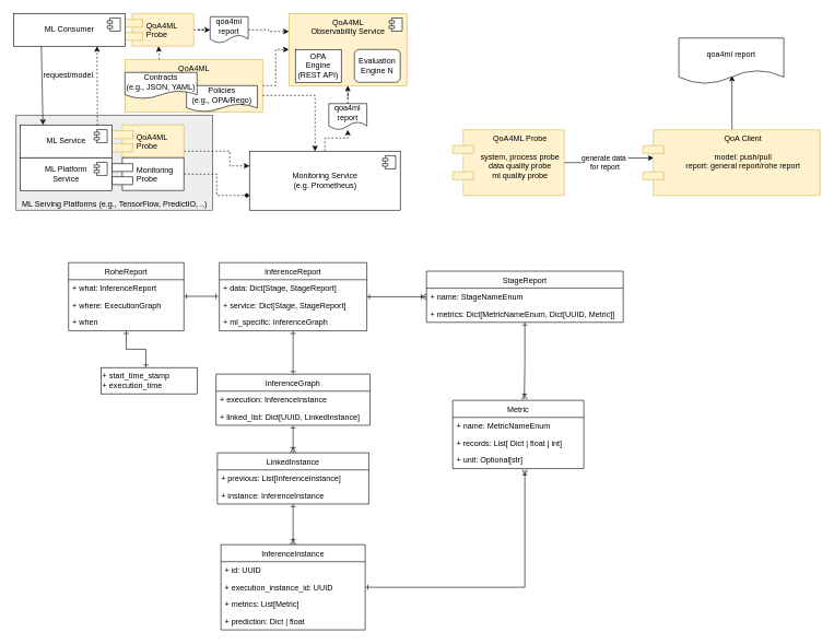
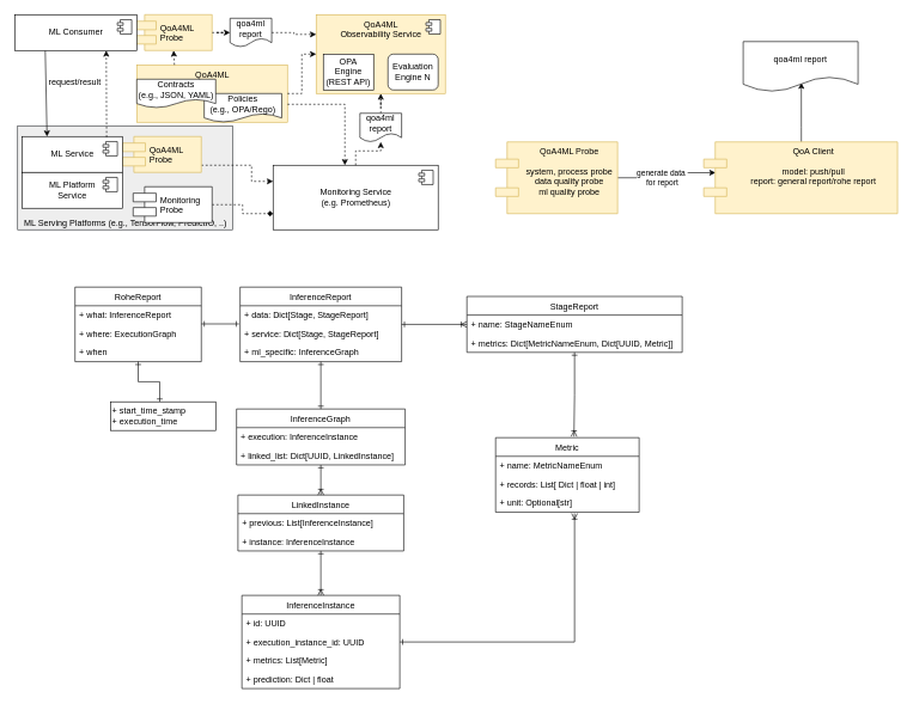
  <mxCell id="0" />
  <mxCell id="1" parent="0" />
  <mxCell id="2" value="QoA4ML" style="html=1;fillColor=#fff2cc;strokeColor=#d6b656;labelPosition=center;verticalLabelPosition=middle;align=center;verticalAlign=top;" parent="1" vertex="1"><mxGeometry x="190" y="90" width="210" height="80" as="geometry" /></mxCell>
  <mxCell id="3" value="&lt;span style=&quot;text-align: left&quot;&gt;ML Serving Platforms (e.g., TensorFlow, PredictIO, ..)&lt;/span&gt;" style="html=1;labelPosition=center;verticalLabelPosition=middle;align=center;verticalAlign=bottom;fillColor=#eeeeee;strokeColor=#36393d;" parent="1" vertex="1"><mxGeometry x="24" y="175" width="300" height="145" as="geometry" /></mxCell>
  <mxCell id="4" style="edgeStyle=orthogonalEdgeStyle;rounded=0;orthogonalLoop=1;jettySize=auto;html=1;entryX=0;entryY=0.25;entryDx=0;entryDy=0;dashed=1;" parent="1" source="5" target="9" edge="1"><mxGeometry relative="1" as="geometry"><Array as="points"><mxPoint x="350" y="230" /><mxPoint x="350" y="253" /></Array></mxGeometry></mxCell>
  <mxCell id="5" value="QoA4ML &#10;Probe" style="shape=component;align=left;spacingLeft=36;fillColor=#fff2cc;strokeColor=#d6b656;" parent="1" vertex="1"><mxGeometry x="170" y="190" width="110" height="50" as="geometry" /></mxCell>
  <mxCell id="6" style="edgeStyle=orthogonalEdgeStyle;rounded=0;orthogonalLoop=1;jettySize=auto;html=1;dashed=1;" parent="1" source="2" target="9" edge="1"><mxGeometry relative="1" as="geometry"><Array as="points"><mxPoint x="480" y="145" /></Array></mxGeometry></mxCell>
  <mxCell id="7" value="QoA4ML &#10;Probe" style="shape=component;align=left;spacingLeft=36;fillColor=#fff2cc;strokeColor=#d6b656;" parent="1" vertex="1"><mxGeometry x="185" y="20" width="110" height="50" as="geometry" /></mxCell>
  <mxCell id="8" style="edgeStyle=orthogonalEdgeStyle;rounded=0;orthogonalLoop=1;jettySize=auto;html=1;dashed=1;" parent="1" source="33" target="13" edge="1"><mxGeometry relative="1" as="geometry" /></mxCell>
  <mxCell id="9" value="Monitoring Service&lt;br&gt;(e.g. Prometheus)" style="html=1;" parent="1" vertex="1"><mxGeometry x="380" y="230" width="230" height="90" as="geometry" /></mxCell>
  <mxCell id="10" value="" style="shape=component;jettyWidth=8;jettyHeight=4;" parent="9" vertex="1"><mxGeometry x="1" width="20" height="20" relative="1" as="geometry"><mxPoint x="-27" y="7" as="offset" /></mxGeometry></mxCell>
  <mxCell id="11" style="edgeStyle=orthogonalEdgeStyle;rounded=0;orthogonalLoop=1;jettySize=auto;html=1;entryX=0;entryY=0.75;entryDx=0;entryDy=0;dashed=1;endArrow=diamond;" parent="1" source="12" target="9" edge="1"><mxGeometry relative="1" as="geometry" /></mxCell>
- <mxCell id="12" value="Monitoring &#10;Probe" style="shape=component;align=left;spacingLeft=36;" parent="1" vertex="1"><mxGeometry x="170" y="240" width="110" height="50" as="geometry" /></mxCell>
+ <mxCell id="12" value="Monitoring &#10;Probe" style="shape=component;align=left;spacingLeft=36;" parent="1" vertex="1"><mxGeometry x="185" y="260" width="110" height="50" as="geometry" /></mxCell>
  <mxCell id="13" value="QoA4ML &lt;br&gt;Observability Service" style="html=1;fillColor=#fff2cc;strokeColor=#d6b656;verticalAlign=top;" parent="1" vertex="1"><mxGeometry x="440" y="20" width="180" height="110" as="geometry" /></mxCell>
  <mxCell id="14" value="" style="shape=component;jettyWidth=8;jettyHeight=4;" parent="13" vertex="1"><mxGeometry x="1" width="20" height="20" relative="1" as="geometry"><mxPoint x="-27" y="7" as="offset" /></mxGeometry></mxCell>
  <mxCell id="15" value="OPA &lt;br&gt;Engine (REST API)" style="rounded=0;whiteSpace=wrap;html=1;" parent="13" vertex="1"><mxGeometry x="10" y="55" width="70" height="50" as="geometry" /></mxCell>
  <mxCell id="16" value="Evaluation Engine N" style="whiteSpace=wrap;html=1;rounded=1;" parent="13" vertex="1"><mxGeometry x="100" y="55" width="70" height="50" as="geometry" /></mxCell>
  <mxCell id="17" style="edgeStyle=orthogonalEdgeStyle;rounded=0;orthogonalLoop=1;jettySize=auto;html=1;dashed=1;" parent="1" source="2" target="13" edge="1"><mxGeometry relative="1" as="geometry" /></mxCell>
  <mxCell id="18" value="ML Service" style="html=1;" parent="1" vertex="1"><mxGeometry x="30" y="190" width="140" height="50" as="geometry" /></mxCell>
  <mxCell id="19" value="" style="shape=component;jettyWidth=8;jettyHeight=4;" parent="18" vertex="1"><mxGeometry x="1" width="20" height="20" relative="1" as="geometry"><mxPoint x="-27" y="7" as="offset" /></mxGeometry></mxCell>
  <mxCell id="20" value="Policies&lt;br&gt;(e.g., OPA/Rego)" style="shape=document;whiteSpace=wrap;html=1;boundedLbl=1;" parent="1" vertex="1"><mxGeometry x="284" y="130" width="108" height="40" as="geometry" /></mxCell>
  <mxCell id="21" style="rounded=0;orthogonalLoop=1;jettySize=auto;html=1;exitX=0.25;exitY=1;exitDx=0;exitDy=0;entryX=0.25;entryY=0;entryDx=0;entryDy=0;" parent="1" source="22" target="18" edge="1"><mxGeometry relative="1" as="geometry" /></mxCell>
  <mxCell id="22" value="ML Consumer" style="html=1;" parent="1" vertex="1"><mxGeometry x="20" y="20" width="170" height="50" as="geometry" /></mxCell>
  <mxCell id="23" value="" style="shape=component;jettyWidth=8;jettyHeight=4;" parent="22" vertex="1"><mxGeometry x="1" width="20" height="20" relative="1" as="geometry"><mxPoint x="-27" y="7" as="offset" /></mxGeometry></mxCell>
  <mxCell id="24" value="ML Platform&lt;br&gt;Service" style="html=1;" parent="1" vertex="1"><mxGeometry x="30" y="240" width="140" height="50" as="geometry" /></mxCell>
  <mxCell id="25" value="" style="shape=component;jettyWidth=8;jettyHeight=4;" parent="24" vertex="1"><mxGeometry x="1" width="20" height="20" relative="1" as="geometry"><mxPoint x="-27" y="7" as="offset" /></mxGeometry></mxCell>
  <mxCell id="26" value="" style="endArrow=classic;html=1;exitX=0.843;exitY=0.02;exitDx=0;exitDy=0;dashed=1;entryX=0.75;entryY=1;entryDx=0;entryDy=0;exitPerimeter=0;" parent="1" source="18" target="22" edge="1"><mxGeometry width="50" height="50" relative="1" as="geometry"><mxPoint x="170" y="480" as="sourcePoint" /><mxPoint x="220" y="430" as="targetPoint" /></mxGeometry></mxCell>
- <mxCell id="27" value="request/model" style="text;html=1;strokeColor=none;fillColor=none;align=center;verticalAlign=middle;whiteSpace=wrap;rounded=0;" parent="1" vertex="1"><mxGeometry x="84" y="105" width="40" height="20" as="geometry" /></mxCell>
+ <mxCell id="27" value="request/result" style="text;html=1;strokeColor=none;fillColor=none;align=center;verticalAlign=middle;whiteSpace=wrap;rounded=0;" parent="1" vertex="1"><mxGeometry x="84" y="105" width="40" height="20" as="geometry" /></mxCell>
  <mxCell id="28" style="edgeStyle=orthogonalEdgeStyle;rounded=0;orthogonalLoop=1;jettySize=auto;html=1;dashed=1;exitX=1;exitY=0.5;exitDx=0;exitDy=0;entryX=0;entryY=0.25;entryDx=0;entryDy=0;" parent="1" source="29" target="13" edge="1"><mxGeometry relative="1" as="geometry"><mxPoint x="229" y="70" as="sourcePoint" /><mxPoint x="430" y="230" as="targetPoint" /><Array as="points" /></mxGeometry></mxCell>
  <mxCell id="29" value="qoa4ml report" style="shape=document;whiteSpace=wrap;html=1;boundedLbl=1;" parent="1" vertex="1"><mxGeometry x="320" y="25" width="58" height="40" as="geometry" /></mxCell>
  <mxCell id="30" style="edgeStyle=orthogonalEdgeStyle;rounded=0;orthogonalLoop=1;jettySize=auto;html=1;dashed=1;exitX=1;exitY=0.5;exitDx=0;exitDy=0;" parent="1" source="7" target="29" edge="1"><mxGeometry relative="1" as="geometry"><mxPoint x="284" y="45" as="sourcePoint" /><mxPoint x="430" y="230" as="targetPoint" /><Array as="points" /></mxGeometry></mxCell>
  <mxCell id="31" style="rounded=0;orthogonalLoop=1;jettySize=auto;html=1;dashed=1;exitX=0.25;exitY=0;exitDx=0;exitDy=0;" parent="1" source="2" target="7" edge="1"><mxGeometry relative="1" as="geometry"><mxPoint x="410" y="135" as="sourcePoint" /><mxPoint x="450" y="85" as="targetPoint" /></mxGeometry></mxCell>
  <mxCell id="32" value="Contracts&lt;br&gt;(e.g., JSON, YAML)" style="shape=document;whiteSpace=wrap;html=1;boundedLbl=1;" parent="1" vertex="1"><mxGeometry x="190" y="110" width="110" height="40" as="geometry" /></mxCell>
  <mxCell id="33" value="qoa4ml report" style="shape=document;whiteSpace=wrap;html=1;boundedLbl=1;" parent="1" vertex="1"><mxGeometry x="501" y="157.5" width="58" height="40" as="geometry" /></mxCell>
  <mxCell id="34" style="edgeStyle=orthogonalEdgeStyle;rounded=0;orthogonalLoop=1;jettySize=auto;html=1;dashed=1;" parent="1" source="9" target="33" edge="1"><mxGeometry relative="1" as="geometry"><mxPoint x="495" y="230" as="sourcePoint" /><mxPoint x="530" y="130" as="targetPoint" /></mxGeometry></mxCell>
  <mxCell id="35" style="edgeStyle=orthogonalEdgeStyle;rounded=0;orthogonalLoop=1;jettySize=auto;html=1;entryX=-0.006;entryY=0.974;entryDx=0;entryDy=0;entryPerimeter=0;endArrow=ERone;endFill=0;startArrow=ERone;startFill=0;" parent="1" source="37" target="44" edge="1"><mxGeometry relative="1" as="geometry"><mxPoint x="330" y="452" as="targetPoint" /><Array as="points"><mxPoint x="333" y="452" /><mxPoint x="384" y="451" /></Array></mxGeometry></mxCell>
  <mxCell id="36" style="edgeStyle=orthogonalEdgeStyle;rounded=0;orthogonalLoop=1;jettySize=auto;html=1;entryX=0.466;entryY=0;entryDx=0;entryDy=0;entryPerimeter=0;endArrow=ERone;endFill=0;startArrow=ERone;startFill=0;" parent="1" source="37" target="51" edge="1"><mxGeometry relative="1" as="geometry" /></mxCell>
  <mxCell id="37" value="RoheReport" style="swimlane;fontStyle=0;childLayout=stackLayout;horizontal=1;startSize=26;fillColor=none;horizontalStack=0;resizeParent=1;resizeParentMax=0;resizeLast=0;collapsible=1;marginBottom=0;" parent="1" vertex="1"><mxGeometry x="104" y="400" width="176" height="104" as="geometry" /></mxCell>
  <mxCell id="38" value="+ what: InferenceReport   " style="text;strokeColor=none;fillColor=none;align=left;verticalAlign=top;spacingLeft=4;spacingRight=4;overflow=hidden;rotatable=0;points=[[0,0.5],[1,0.5]];portConstraint=eastwest;" parent="37" vertex="1"><mxGeometry y="26" width="176" height="26" as="geometry" /></mxCell>
  <mxCell id="39" value="+ where: ExecutionGraph" style="text;strokeColor=none;fillColor=none;align=left;verticalAlign=top;spacingLeft=4;spacingRight=4;overflow=hidden;rotatable=0;points=[[0,0.5],[1,0.5]];portConstraint=eastwest;" parent="37" vertex="1"><mxGeometry y="52" width="176" height="26" as="geometry" /></mxCell>
  <mxCell id="40" value="+ when" style="text;strokeColor=none;fillColor=none;align=left;verticalAlign=top;spacingLeft=4;spacingRight=4;overflow=hidden;rotatable=0;points=[[0,0.5],[1,0.5]];portConstraint=eastwest;" parent="37" vertex="1"><mxGeometry y="78" width="176" height="26" as="geometry" /></mxCell>
  <mxCell id="41" style="edgeStyle=orthogonalEdgeStyle;rounded=0;orthogonalLoop=1;jettySize=auto;html=1;entryX=0.5;entryY=0;entryDx=0;entryDy=0;startArrow=ERone;startFill=0;endArrow=ERone;endFill=0;" parent="1" source="43" target="48" edge="1"><mxGeometry relative="1" as="geometry" /></mxCell>
  <mxCell id="42" style="edgeStyle=orthogonalEdgeStyle;rounded=0;orthogonalLoop=1;jettySize=auto;html=1;entryX=0;entryY=0.5;entryDx=0;entryDy=0;startArrow=ERone;startFill=0;endArrow=ERoneToMany;endFill=0;" parent="1" source="43" target="63" edge="1"><mxGeometry relative="1" as="geometry" /></mxCell>
  <mxCell id="43" value="InferenceReport" style="swimlane;fontStyle=0;childLayout=stackLayout;horizontal=1;startSize=26;fillColor=none;horizontalStack=0;resizeParent=1;resizeParentMax=0;resizeLast=0;collapsible=1;marginBottom=0;" parent="1" vertex="1"><mxGeometry x="334" y="400" width="225" height="104" as="geometry" /></mxCell>
  <mxCell id="44" value="+ data: Dict[Stage, StageReport]    " style="text;strokeColor=none;fillColor=none;align=left;verticalAlign=top;spacingLeft=4;spacingRight=4;overflow=hidden;rotatable=0;points=[[0,0.5],[1,0.5]];portConstraint=eastwest;" parent="43" vertex="1"><mxGeometry y="26" width="225" height="26" as="geometry" /></mxCell>
  <mxCell id="45" value="+ service: Dict[Stage, StageReport]" style="text;strokeColor=none;fillColor=none;align=left;verticalAlign=top;spacingLeft=4;spacingRight=4;overflow=hidden;rotatable=0;points=[[0,0.5],[1,0.5]];portConstraint=eastwest;" parent="43" vertex="1"><mxGeometry y="52" width="225" height="26" as="geometry" /></mxCell>
  <mxCell id="46" value="+ ml_specific: InferenceGraph" style="text;strokeColor=none;fillColor=none;align=left;verticalAlign=top;spacingLeft=4;spacingRight=4;overflow=hidden;rotatable=0;points=[[0,0.5],[1,0.5]];portConstraint=eastwest;" parent="43" vertex="1"><mxGeometry y="78" width="225" height="26" as="geometry" /></mxCell>
  <mxCell id="47" style="edgeStyle=orthogonalEdgeStyle;rounded=0;orthogonalLoop=1;jettySize=auto;html=1;entryX=0.5;entryY=0;entryDx=0;entryDy=0;startArrow=ERone;startFill=0;endArrow=ERoneToMany;endFill=0;" parent="1" source="48" target="53" edge="1"><mxGeometry relative="1" as="geometry" /></mxCell>
  <mxCell id="48" value="InferenceGraph" style="swimlane;fontStyle=0;childLayout=stackLayout;horizontal=1;startSize=26;fillColor=none;horizontalStack=0;resizeParent=1;resizeParentMax=0;resizeLast=0;collapsible=1;marginBottom=0;" parent="1" vertex="1"><mxGeometry x="329" y="570" width="235" height="78" as="geometry" /></mxCell>
  <mxCell id="49" value="+ execution: InferenceInstance    " style="text;strokeColor=none;fillColor=none;align=left;verticalAlign=top;spacingLeft=4;spacingRight=4;overflow=hidden;rotatable=0;points=[[0,0.5],[1,0.5]];portConstraint=eastwest;" parent="48" vertex="1"><mxGeometry y="26" width="235" height="26" as="geometry" /></mxCell>
  <mxCell id="50" value="+ linked_list: Dict[UUID, LinkedInstance]" style="text;strokeColor=none;fillColor=none;align=left;verticalAlign=top;spacingLeft=4;spacingRight=4;overflow=hidden;rotatable=0;points=[[0,0.5],[1,0.5]];portConstraint=eastwest;" parent="48" vertex="1"><mxGeometry y="52" width="235" height="26" as="geometry" /></mxCell>
  <mxCell id="51" value="&lt;div style=&quot;&quot;&gt;&lt;span style=&quot;background-color: initial;&quot;&gt;+ start_time_stamp&lt;/span&gt;&lt;/div&gt;&lt;div style=&quot;&quot;&gt;&lt;span style=&quot;background-color: initial;&quot;&gt;+ execution_time&lt;/span&gt;&lt;/div&gt;" style="html=1;align=left;" parent="1" vertex="1"><mxGeometry x="154" y="560" width="146" height="40" as="geometry" /></mxCell>
  <mxCell id="52" style="edgeStyle=orthogonalEdgeStyle;rounded=0;orthogonalLoop=1;jettySize=auto;html=1;entryX=0.5;entryY=0;entryDx=0;entryDy=0;startArrow=ERone;startFill=0;endArrow=ERoneToMany;endFill=0;" parent="1" source="53" target="56" edge="1"><mxGeometry relative="1" as="geometry" /></mxCell>
  <mxCell id="53" value="LinkedInstance" style="swimlane;fontStyle=0;childLayout=stackLayout;horizontal=1;startSize=26;fillColor=none;horizontalStack=0;resizeParent=1;resizeParentMax=0;resizeLast=0;collapsible=1;marginBottom=0;" parent="1" vertex="1"><mxGeometry x="331" y="690" width="231" height="78" as="geometry" /></mxCell>
  <mxCell id="54" value="+ previous: List[InferenceInstance]" style="text;strokeColor=none;fillColor=none;align=left;verticalAlign=top;spacingLeft=4;spacingRight=4;overflow=hidden;rotatable=0;points=[[0,0.5],[1,0.5]];portConstraint=eastwest;" parent="53" vertex="1"><mxGeometry y="26" width="231" height="26" as="geometry" /></mxCell>
  <mxCell id="55" value="+ instance: InferenceInstance" style="text;strokeColor=none;fillColor=none;align=left;verticalAlign=top;spacingLeft=4;spacingRight=4;overflow=hidden;rotatable=0;points=[[0,0.5],[1,0.5]];portConstraint=eastwest;" parent="53" vertex="1"><mxGeometry y="52" width="231" height="26" as="geometry" /></mxCell>
  <mxCell id="56" value="InferenceInstance" style="swimlane;fontStyle=0;childLayout=stackLayout;horizontal=1;startSize=26;fillColor=none;horizontalStack=0;resizeParent=1;resizeParentMax=0;resizeLast=0;collapsible=1;marginBottom=0;" parent="1" vertex="1"><mxGeometry x="336.5" y="830" width="220" height="130" as="geometry" /></mxCell>
  <mxCell id="57" value="+ id: UUID    " style="text;strokeColor=none;fillColor=none;align=left;verticalAlign=top;spacingLeft=4;spacingRight=4;overflow=hidden;rotatable=0;points=[[0,0.5],[1,0.5]];portConstraint=eastwest;" parent="56" vertex="1"><mxGeometry y="26" width="220" height="26" as="geometry" /></mxCell>
  <mxCell id="58" value="+ execution_instance_id: UUID" style="text;strokeColor=none;fillColor=none;align=left;verticalAlign=top;spacingLeft=4;spacingRight=4;overflow=hidden;rotatable=0;points=[[0,0.5],[1,0.5]];portConstraint=eastwest;" parent="56" vertex="1"><mxGeometry y="52" width="220" height="26" as="geometry" /></mxCell>
  <mxCell id="59" value="+ metrics: List[Metric]" style="text;strokeColor=none;fillColor=none;align=left;verticalAlign=top;spacingLeft=4;spacingRight=4;overflow=hidden;rotatable=0;points=[[0,0.5],[1,0.5]];portConstraint=eastwest;" parent="56" vertex="1"><mxGeometry y="78" width="220" height="26" as="geometry" /></mxCell>
  <mxCell id="60" value="+ prediction: Dict | float" style="text;strokeColor=none;fillColor=none;align=left;verticalAlign=top;spacingLeft=4;spacingRight=4;overflow=hidden;rotatable=0;points=[[0,0.5],[1,0.5]];portConstraint=eastwest;" parent="56" vertex="1"><mxGeometry y="104" width="220" height="26" as="geometry" /></mxCell>
  <mxCell id="61" style="edgeStyle=orthogonalEdgeStyle;rounded=0;orthogonalLoop=1;jettySize=auto;html=1;entryX=0.546;entryY=-0.015;entryDx=0;entryDy=0;entryPerimeter=0;startArrow=ERone;startFill=0;endArrow=ERoneToMany;endFill=0;" parent="1" source="62" target="65" edge="1"><mxGeometry relative="1" as="geometry" /></mxCell>
  <mxCell id="62" value="StageReport" style="swimlane;fontStyle=0;childLayout=stackLayout;horizontal=1;startSize=26;fillColor=none;horizontalStack=0;resizeParent=1;resizeParentMax=0;resizeLast=0;collapsible=1;marginBottom=0;" parent="1" vertex="1"><mxGeometry x="650" y="413" width="300" height="78" as="geometry" /></mxCell>
  <mxCell id="63" value="+ name: StageNameEnum" style="text;strokeColor=none;fillColor=none;align=left;verticalAlign=top;spacingLeft=4;spacingRight=4;overflow=hidden;rotatable=0;points=[[0,0.5],[1,0.5]];portConstraint=eastwest;" parent="62" vertex="1"><mxGeometry y="26" width="300" height="26" as="geometry" /></mxCell>
  <mxCell id="64" value="+ metrics: Dict[MetricNameEnum, Dict[UUID, Metric]]" style="text;strokeColor=none;fillColor=none;align=left;verticalAlign=top;spacingLeft=4;spacingRight=4;overflow=hidden;rotatable=0;points=[[0,0.5],[1,0.5]];portConstraint=eastwest;" parent="62" vertex="1"><mxGeometry y="52" width="300" height="26" as="geometry" /></mxCell>
  <mxCell id="65" value="Metric" style="swimlane;fontStyle=0;childLayout=stackLayout;horizontal=1;startSize=26;fillColor=none;horizontalStack=0;resizeParent=1;resizeParentMax=0;resizeLast=0;collapsible=1;marginBottom=0;" parent="1" vertex="1"><mxGeometry x="690" y="610" width="200" height="104" as="geometry" /></mxCell>
  <mxCell id="66" value="+ name: MetricNameEnum" style="text;strokeColor=none;fillColor=none;align=left;verticalAlign=top;spacingLeft=4;spacingRight=4;overflow=hidden;rotatable=0;points=[[0,0.5],[1,0.5]];portConstraint=eastwest;" parent="65" vertex="1"><mxGeometry y="26" width="200" height="26" as="geometry" /></mxCell>
  <mxCell id="67" value="+ records: List[ Dict | float | int]" style="text;strokeColor=none;fillColor=none;align=left;verticalAlign=top;spacingLeft=4;spacingRight=4;overflow=hidden;rotatable=0;points=[[0,0.5],[1,0.5]];portConstraint=eastwest;" parent="65" vertex="1"><mxGeometry y="52" width="200" height="26" as="geometry" /></mxCell>
  <mxCell id="68" value="+ unit: Optional[str]" style="text;strokeColor=none;fillColor=none;align=left;verticalAlign=top;spacingLeft=4;spacingRight=4;overflow=hidden;rotatable=0;points=[[0,0.5],[1,0.5]];portConstraint=eastwest;" parent="65" vertex="1"><mxGeometry y="78" width="200" height="26" as="geometry" /></mxCell>
  <mxCell id="69" style="edgeStyle=orthogonalEdgeStyle;rounded=0;orthogonalLoop=1;jettySize=auto;html=1;entryX=0.55;entryY=1.064;entryDx=0;entryDy=0;entryPerimeter=0;startArrow=ERone;startFill=0;endArrow=ERoneToMany;endFill=0;" parent="1" source="58" target="68" edge="1"><mxGeometry relative="1" as="geometry"><Array as="points"><mxPoint x="800" y="895" /></Array></mxGeometry></mxCell>
  <mxCell id="70" style="edgeStyle=orthogonalEdgeStyle;rounded=0;orthogonalLoop=1;jettySize=auto;html=1;entryX=0.061;entryY=0.429;entryDx=0;entryDy=0;entryPerimeter=0;" edge="1" parent="1" source="72" target="74"><mxGeometry relative="1" as="geometry" /></mxCell>
  <mxCell id="71" value="generate data&amp;nbsp;&lt;br&gt;for report" style="edgeLabel;html=1;align=center;verticalAlign=middle;resizable=0;points=[];" vertex="1" connectable="0" parent="70"><mxGeometry x="-0.038" y="2" relative="1" as="geometry"><mxPoint y="9" as="offset" /></mxGeometry></mxCell>
  <mxCell id="72" value="QoA4ML Probe&#10;&#10;system, process probe&#10;data quality probe&#10;ml quality probe" style="shape=component;align=center;spacingLeft=36;fillColor=#fff2cc;strokeColor=#d6b656;verticalAlign=top;" vertex="1" parent="1"><mxGeometry x="690" y="197.5" width="170" height="100" as="geometry" /></mxCell>
  <mxCell id="73" style="edgeStyle=orthogonalEdgeStyle;rounded=0;orthogonalLoop=1;jettySize=auto;html=1;entryX=0.506;entryY=0.82;entryDx=0;entryDy=0;entryPerimeter=0;" edge="1" parent="1" source="74" target="75"><mxGeometry relative="1" as="geometry"><Array as="points"><mxPoint x="1116" y="177.5" /><mxPoint x="1116" y="177.5" /></Array></mxGeometry></mxCell>
  <mxCell id="74" value="QoA Client&#10;&#10;model: push/pull&#10;report: general report/rohe report" style="shape=component;align=center;spacingLeft=36;fillColor=#fff2cc;strokeColor=#d6b656;verticalAlign=top;" vertex="1" parent="1"><mxGeometry x="980" y="197.5" width="270" height="100" as="geometry" /></mxCell>
  <mxCell id="75" value="qoa4ml report" style="shape=document;whiteSpace=wrap;html=1;boundedLbl=1;" vertex="1" parent="1"><mxGeometry x="1035" y="57.5" width="160" height="70" as="geometry" /></mxCell>
